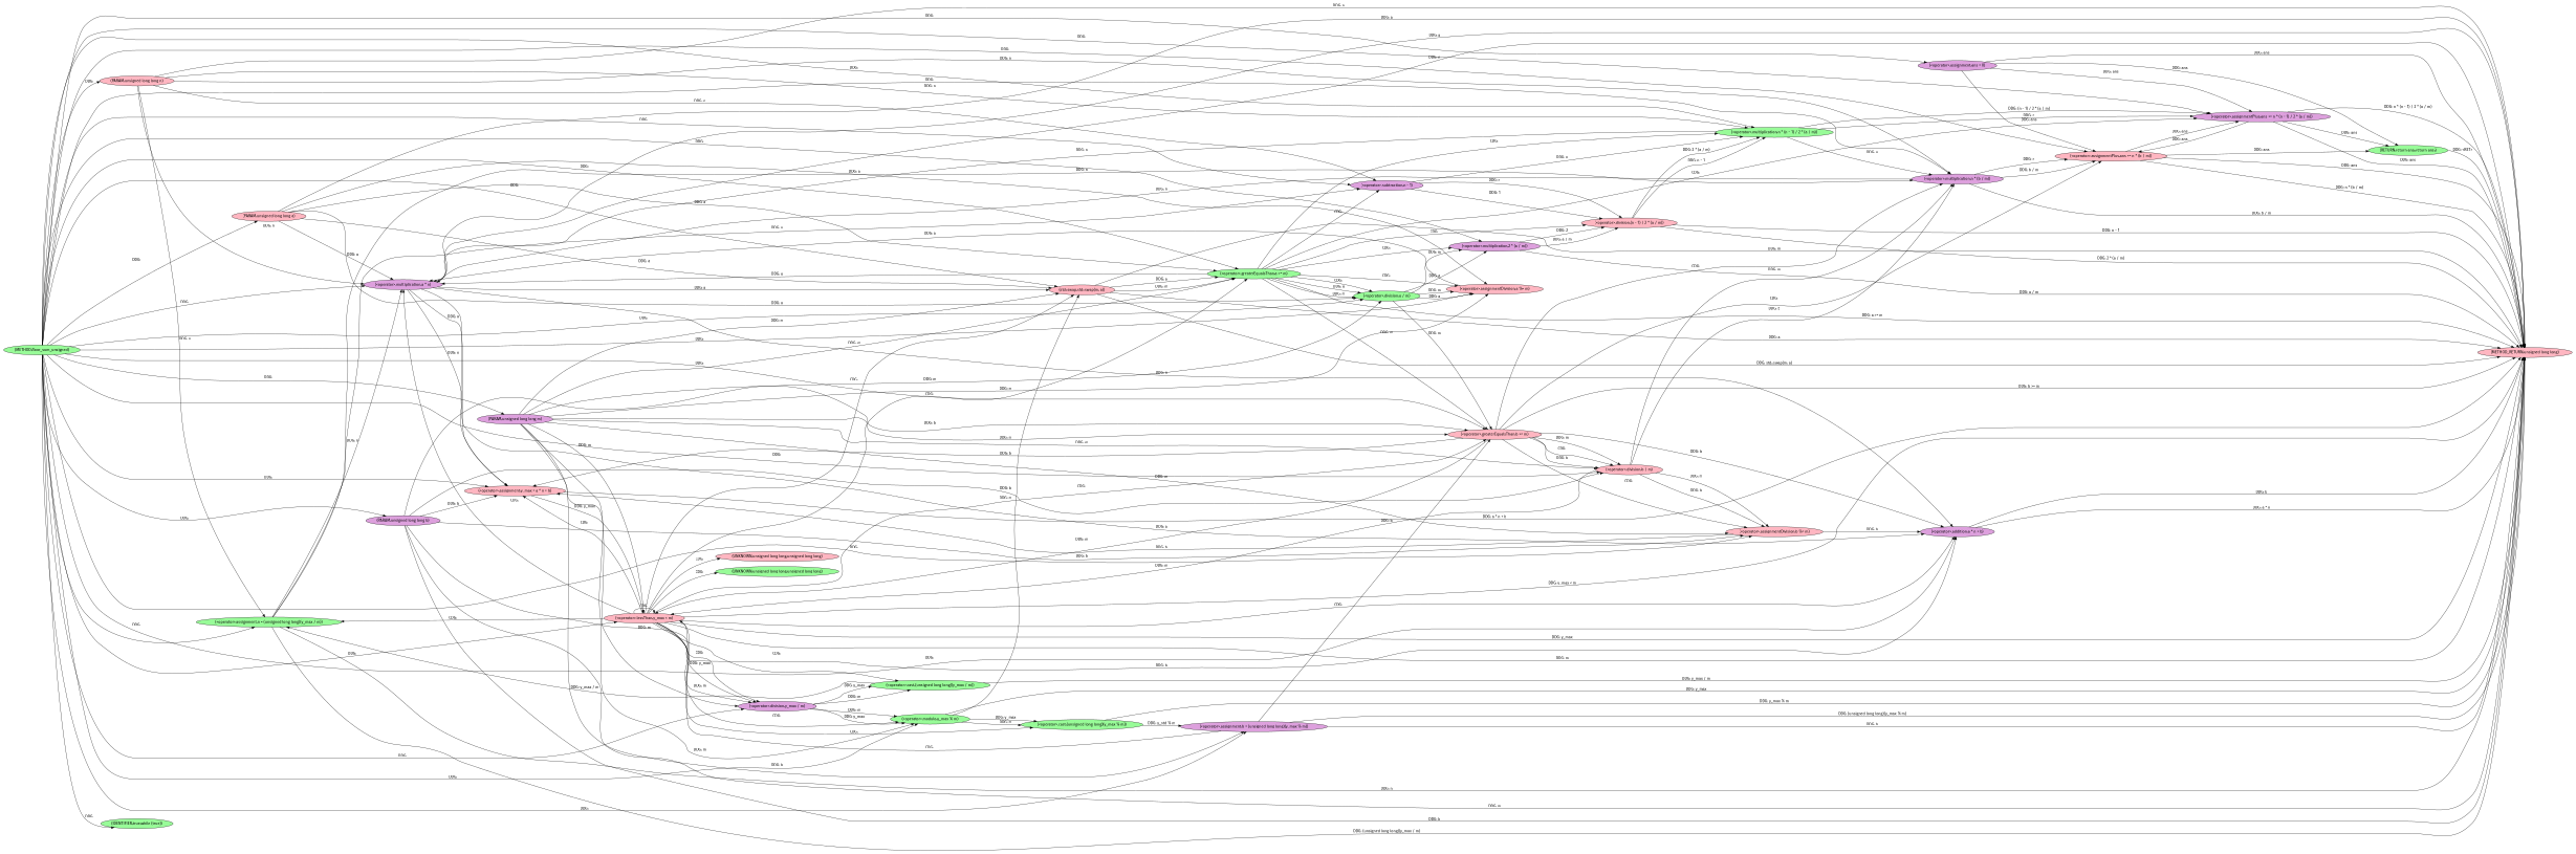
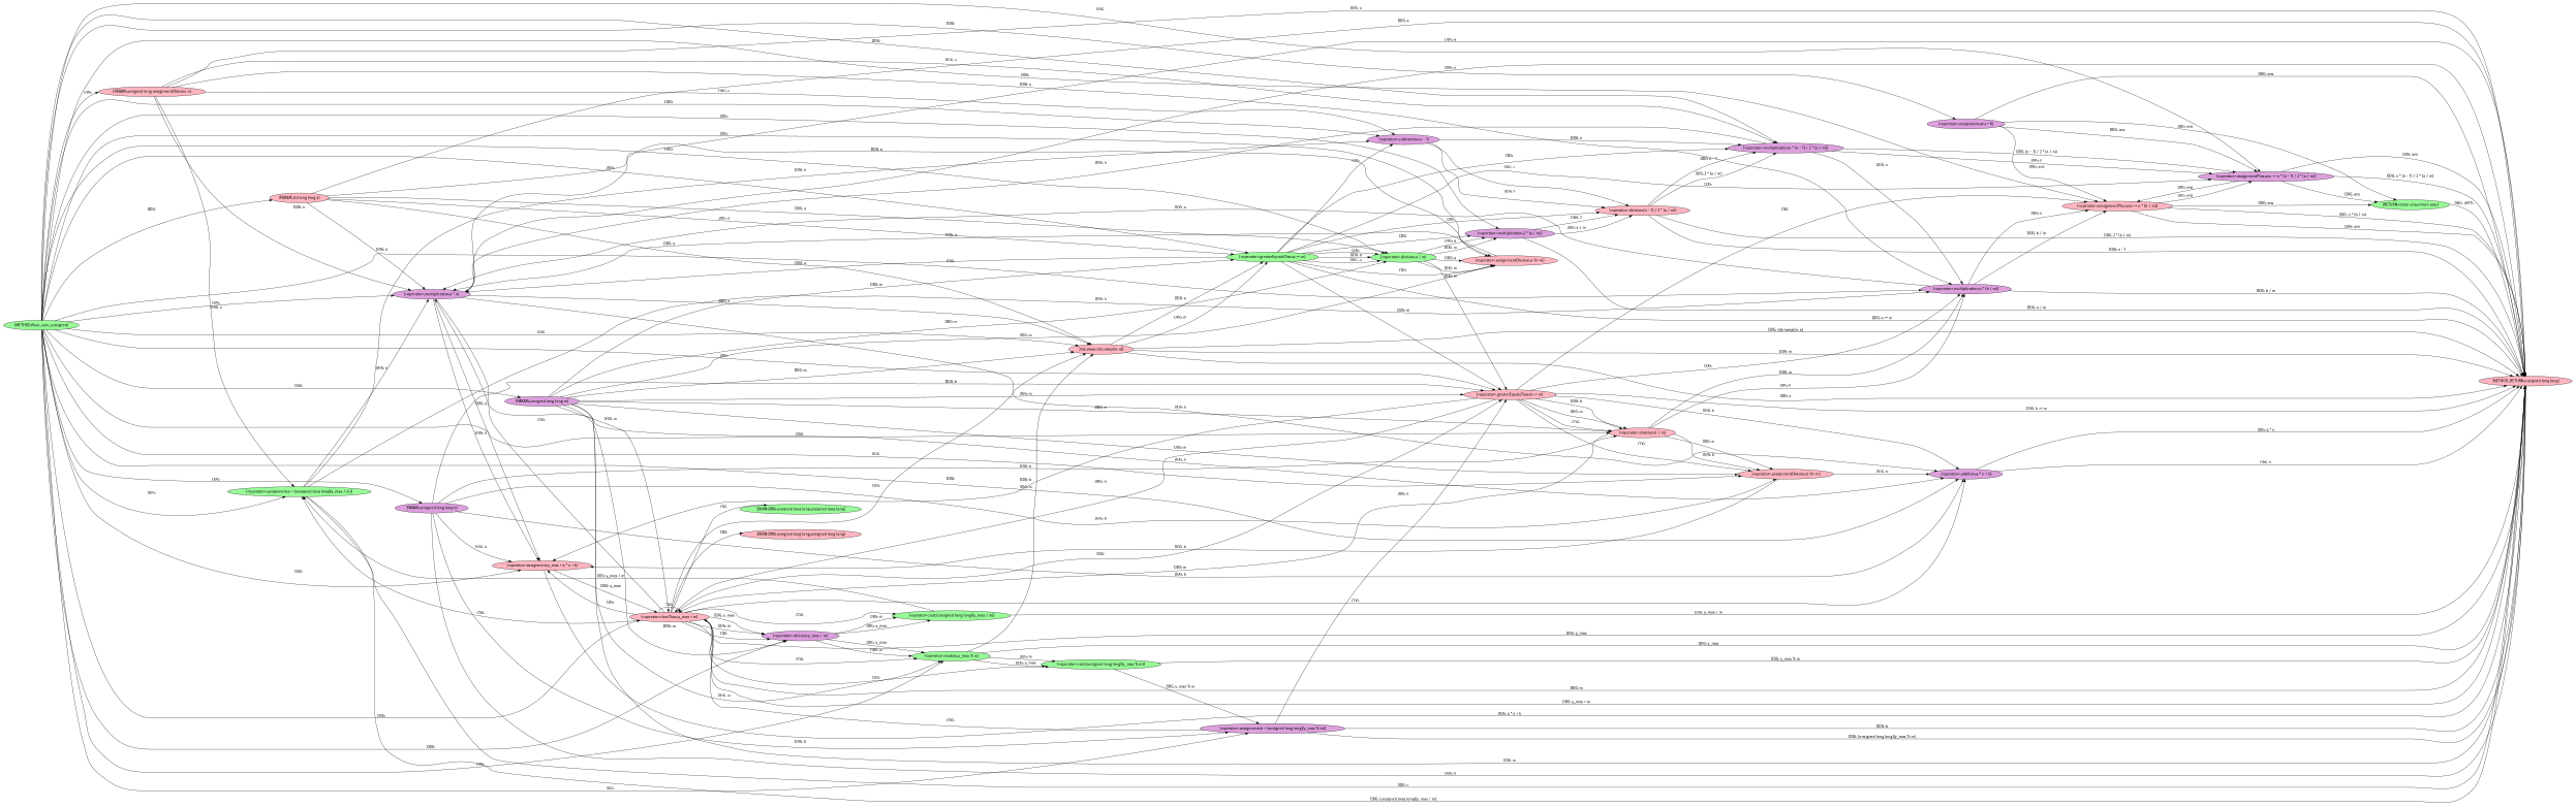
  digraph {
    fontname="Fira Sans"
    rankdir=LR
    node [fillcolor=lightpink fontname="Fira Sans" style=filled]
    edge [fontname="Fira Sans"]
    n1 [fillcolor=palegreen label="(METHOD,floor_sum_unsigned)"]
-   n2 [label="(PARAM,unsigned long long n)"]
+   n2 [label="(PARAM,unsigned long assignmentDivision n)"]
    n3 [fillcolor=plum label="(PARAM,unsigned long long m)"]
-   n4 [label="(PARAM,unsigned long long a)"]
+   n4 [label="(PARAM,std long long a)"]
    n5 [fillcolor=plum label="(PARAM,unsigned long long b)"]
    n6 [fillcolor=plum label="(<operator>.assignment,ans = 0)"]
-   n7 [fillcolor=palegreen label="(IDENTIFIER,true,while (true))"]
    n8 [label="(<operator>.assignment,y_max = a * n + b)"]
    n9 [fillcolor=palegreen label="(<operator>.assignment,n = (unsigned long long)(y_max / m))"]
    n10 [fillcolor=plum label="(<operator>.assignment,b = (unsigned long long)(y_max % m))"]
    n11 [label="(std::swap,std::swap(m, a))"]
    n12 [fillcolor=palegreen label="(<operator>.greaterEqualsThan,a >= m)"]
    n13 [label="(<operator>.greaterEqualsThan,b >= m)"]
    n14 [label="(<operator>.lessThan,y_max < m)"]
    n15 [fillcolor=plum label="(<operator>.assignmentPlus,ans += n * (n - 1) / 2 * (a / m))"]
    n16 [label="(<operator>.assignmentDivision,a %= m)"]
    n17 [label="(<operator>.assignmentPlus,ans += n * (b / m))"]
    n18 [label="(<operator>.assignmentDivision,b %= m)"]
    n19 [fillcolor=plum label="(<operator>.addition,a * n + b)"]
    n20 [fillcolor=plum label="(<operator>.multiplication,a * n)"]
    n21 [fillcolor=plum label="(<operator>.division,y_max / m)"]
    n22 [fillcolor=palegreen label="(<operator>.modulo,y_max % m)"]
-   n23 [fillcolor=palegreen label="(<operator>.multiplication,n * (n - 1) / 2 * (a / m))"]
+   n23 [fillcolor=plum label="(<operator>.multiplication,n * (n - 1) / 2 * (a / m))"]
    n24 [fillcolor=plum label="(<operator>.multiplication,n * (b / m))"]
    n25 [label="(<operator>.division,b / m)"]
    n26 [fillcolor=plum label="(<operator>.subtraction,n - 1)"]
    n27 [fillcolor=plum label="(<operator>.multiplication,2 * (a / m))"]
    n28 [fillcolor=palegreen label="(<operator>.division,a / m)"]
    n29 [label="(METHOD_RETURN,unsigned long long)"]
    n30 [fillcolor=palegreen label="(RETURN,return ans;,return ans;)"]
    n31 [label="(<operator>.division,(n - 1) / 2 * (a / m))"]
    n32 [fillcolor=palegreen label="(<operator>.cast,(unsigned long long)(y_max / m))"]
    n33 [fillcolor=palegreen label="(<operator>.cast,(unsigned long long)(y_max % m))"]
    n34 [label="(UNKNOWN,unsigned long long,unsigned long long)"]
    n35 [fillcolor=palegreen label="(UNKNOWN,unsigned long long,unsigned long long)"]
    n1 -> n2 [label="DDG: "]
    n1 -> n3 [label="DDG: "]
    n1 -> n4 [label="DDG: "]
    n1 -> n5 [label="DDG: "]
    n1 -> n6 [label="DDG: "]
-   n1 -> n7 [label="DDG: "]
    n1 -> n8 [label="DDG: "]
    n1 -> n9 [label="DDG: "]
    n1 -> n10 [label="DDG: "]
    n1 -> n11 [label="DDG: "]
    n1 -> n12 [label="DDG: "]
    n1 -> n13 [label="DDG: "]
    n1 -> n14 [label="DDG: "]
    n1 -> n15 [label="DDG: "]
    n1 -> n16 [label="DDG: "]
    n1 -> n17 [label="DDG: "]
    n1 -> n18 [label="DDG: "]
    n1 -> n19 [label="DDG: "]
    n1 -> n20 [label="DDG: "]
    n1 -> n21 [label="DDG: "]
    n1 -> n22 [label="DDG: "]
    n1 -> n23 [label="DDG: "]
    n1 -> n24 [label="DDG: "]
    n1 -> n25 [label="DDG: "]
    n1 -> n26 [label="DDG: "]
    n1 -> n27 [label="DDG: "]
    n1 -> n28 [label="DDG: "]
    n2 -> n9 [label="DDG: n"]
    n2 -> n20 [label="DDG: n"]
    n2 -> n23 [label="DDG: n"]
    n2 -> n24 [label="DDG: n"]
    n2 -> n26 [label="DDG: n"]
    n2 -> n29 [label="DDG: n"]
    n3 -> n11 [label="DDG: m"]
    n3 -> n12 [label="DDG: m"]
    n3 -> n13 [label="DDG: m"]
    n3 -> n14 [label="DDG: m"]
    n3 -> n16 [label="DDG: m"]
    n3 -> n18 [label="DDG: m"]
    n3 -> n21 [label="DDG: m"]
    n3 -> n22 [label="DDG: m"]
    n3 -> n25 [label="DDG: m"]
    n3 -> n28 [label="DDG: m"]
    n3 -> n29 [label="DDG: m"]
    n4 -> n11 [label="DDG: a"]
    n4 -> n12 [label="DDG: a"]
    n4 -> n16 [label="DDG: a"]
    n4 -> n20 [label="DDG: a"]
    n4 -> n28 [label="DDG: a"]
    n4 -> n29 [label="DDG: a"]
    n5 -> n8 [label="DDG: b"]
    n5 -> n10 [label="DDG: b"]
    n5 -> n13 [label="DDG: b"]
    n5 -> n18 [label="DDG: b"]
    n5 -> n19 [label="DDG: b"]
    n5 -> n25 [label="DDG: b"]
    n5 -> n29 [label="DDG: b"]
    n6 -> n15 [label="DDG: ans"]
    n6 -> n17 [label="DDG: ans"]
    n6 -> n29 [label="DDG: ans"]
    n6 -> n30 [label="DDG: ans"]
    n8 -> n14 [label="DDG: y_max"]
    n8 -> n29 [label="DDG: a * n + b"]
    n9 -> n20 [label="DDG: n"]
    n9 -> n24 [label="DDG: n"]
    n9 -> n26 [label="DDG: n"]
    n9 -> n29 [label="DDG: n"]
    n9 -> n29 [label="DDG: (unsigned long long)(y_max / m)"]
    n10 -> n13 [label="DDG: b"]
    n10 -> n14 [label="CDG: "]
    n10 -> n29 [label="DDG: b"]
    n10 -> n29 [label="DDG: (unsigned long long)(y_max % m)"]
    n11 -> n12 [label="DDG: a"]
    n11 -> n12 [label="DDG: m"]
    n11 -> n29 [label="DDG: m"]
    n11 -> n29 [label="DDG: a"]
    n11 -> n29 [label="DDG: std::swap(m, a)"]
    n12 -> n13 [label="DDG: m"]
    n12 -> n15 [label="CDG: "]
    n12 -> n16 [label="CDG: "]
    n12 -> n20 [label="DDG: a"]
    n12 -> n23 [label="CDG: "]
    n12 -> n26 [label="CDG: "]
    n12 -> n27 [label="CDG: "]
    n12 -> n28 [label="DDG: a"]
    n12 -> n28 [label="DDG: m"]
    n12 -> n28 [label="CDG: "]
    n12 -> n29 [label="DDG: a >= m"]
    n12 -> n31 [label="CDG: "]
    n13 -> n8 [label="DDG: b"]
    n13 -> n14 [label="DDG: m"]
    n13 -> n17 [label="CDG: "]
    n13 -> n18 [label="CDG: "]
    n13 -> n19 [label="DDG: b"]
    n13 -> n24 [label="CDG: "]
    n13 -> n25 [label="DDG: b"]
    n13 -> n25 [label="DDG: m"]
    n13 -> n25 [label="CDG: "]
    n13 -> n29 [label="DDG: b >= m"]
    n14 -> n8 [label="CDG: "]
    n14 -> n9 [label="CDG: "]
    n14 -> n11 [label="CDG: "]
-   n14 -> n12 [label="CDG: "]
    n14 -> n13 [label="CDG: "]
    n14 -> n14 [label="CDG: "]
    n14 -> n19 [label="CDG: "]
    n14 -> n20 [label="CDG: "]
    n14 -> n21 [label="DDG: y_max"]
    n14 -> n21 [label="DDG: m"]
    n14 -> n21 [label="CDG: "]
    n14 -> n22 [label="CDG: "]
    n14 -> n29 [label="DDG: y_max"]
    n14 -> n29 [label="DDG: m"]
    n14 -> n29 [label="DDG: y_max < m"]
    n14 -> n32 [label="CDG: "]
    n14 -> n33 [label="CDG: "]
    n14 -> n34 [label="CDG: "]
    n14 -> n35 [label="CDG: "]
    n15 -> n17 [label="DDG: ans"]
    n15 -> n29 [label="DDG: ans"]
    n15 -> n29 [label="DDG: n * (n - 1) / 2 * (a / m)"]
    n15 -> n30 [label="DDG: ans"]
    n16 -> n20 [label="DDG: a"]
    n17 -> n15 [label="DDG: ans"]
    n17 -> n29 [label="DDG: ans"]
    n17 -> n29 [label="DDG: n * (b / m)"]
    n17 -> n30 [label="DDG: ans"]
    n18 -> n8 [label="DDG: b"]
    n18 -> n19 [label="DDG: b"]
    n19 -> n29 [label="DDG: a * n"]
    n19 -> n29 [label="DDG: b"]
    n20 -> n8 [label="DDG: a"]
    n20 -> n8 [label="DDG: n"]
    n20 -> n11 [label="DDG: a"]
    n20 -> n19 [label="DDG: a"]
    n20 -> n19 [label="DDG: n"]
    n20 -> n29 [label="DDG: a"]
    n20 -> n29 [label="DDG: n"]
    n21 -> n22 [label="DDG: y_max"]
    n21 -> n22 [label="DDG: m"]
    n21 -> n32 [label="DDG: y_max"]
    n21 -> n32 [label="DDG: m"]
    n22 -> n11 [label="DDG: m"]
    n22 -> n29 [label="DDG: y_max"]
    n22 -> n33 [label="DDG: m"]
    n22 -> n33 [label="DDG: y_max"]
    n23 -> n15 [label="DDG: n"]
    n23 -> n15 [label="DDG: (n - 1) / 2 * (a / m)"]
    n23 -> n20 [label="DDG: n"]
    n23 -> n24 [label="DDG: n"]
    n24 -> n17 [label="DDG: n"]
    n24 -> n17 [label="DDG: b / m"]
    n24 -> n20 [label="DDG: n"]
    n24 -> n29 [label="DDG: b / m"]
    n25 -> n14 [label="DDG: m"]
    n25 -> n18 [label="DDG: m"]
    n25 -> n18 [label="DDG: b"]
    n25 -> n24 [label="DDG: b"]
    n25 -> n24 [label="DDG: m"]
    n26 -> n23 [label="DDG: n"]
    n26 -> n31 [label="DDG: n"]
    n26 -> n31 [label="DDG: 1"]
    n27 -> n29 [label="DDG: a / m"]
    n27 -> n31 [label="DDG: a / m"]
    n27 -> n31 [label="DDG: 2"]
    n28 -> n13 [label="DDG: m"]
    n28 -> n16 [label="DDG: m"]
    n28 -> n16 [label="DDG: a"]
    n28 -> n27 [label="DDG: m"]
    n28 -> n27 [label="DDG: a"]
    n30 -> n29 [label="DDG: <RET>"]
    n31 -> n23 [label="DDG: n - 1"]
    n31 -> n23 [label="DDG: 2 * (a / m)"]
    n31 -> n29 [label="DDG: n - 1"]
    n31 -> n29 [label="DDG: 2 * (a / m)"]
    n32 -> n9 [label="DDG: y_max / m"]
    n32 -> n29 [label="DDG: y_max / m"]
-   n33 -> n10 [label="DDG: y_std % m"]
+   n33 -> n10 [label="DDG: y_max % m"]
    n33 -> n29 [label="DDG: y_max % m"]
  }
